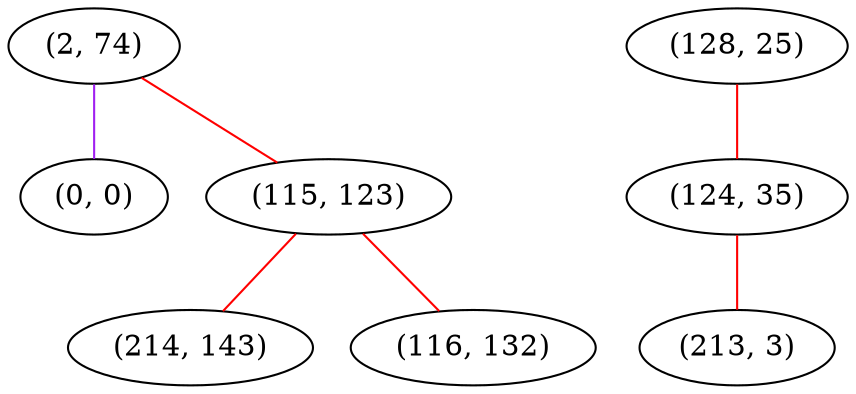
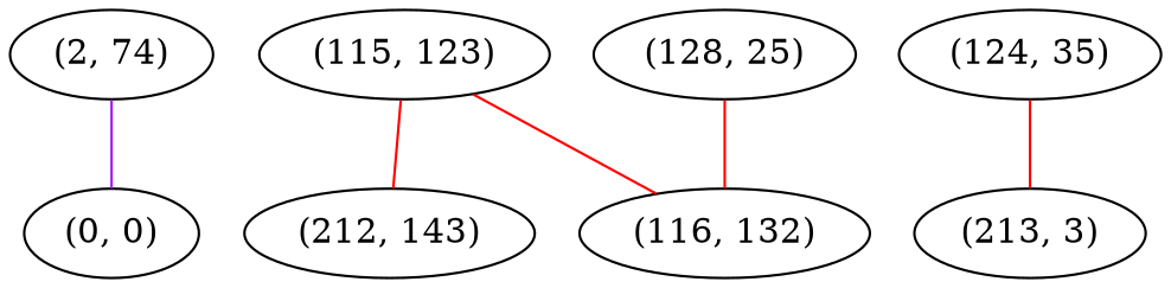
  graph {
    edge [color=red weight=1]
    n1 [label="(2, 74)"]
    "(0, 0)"
    n3 [label="(115, 123)"]
-   "(212, 143)" [label="(214, 143)"]
+   "(212, 143)"
    "(116, 132)"
    "(128, 25)"
    "(124, 35)"
    "(213, 3)"
    n1 -- "(0, 0)" [color=purple weight=4]
-   n1 -- n3
    n3 -- "(212, 143)"
    n3 -- "(116, 132)"
-   "(128, 25)" -- "(124, 35)"
+   "(128, 25)" -- "(116, 132)"
    "(124, 35)" -- "(213, 3)"
  }
